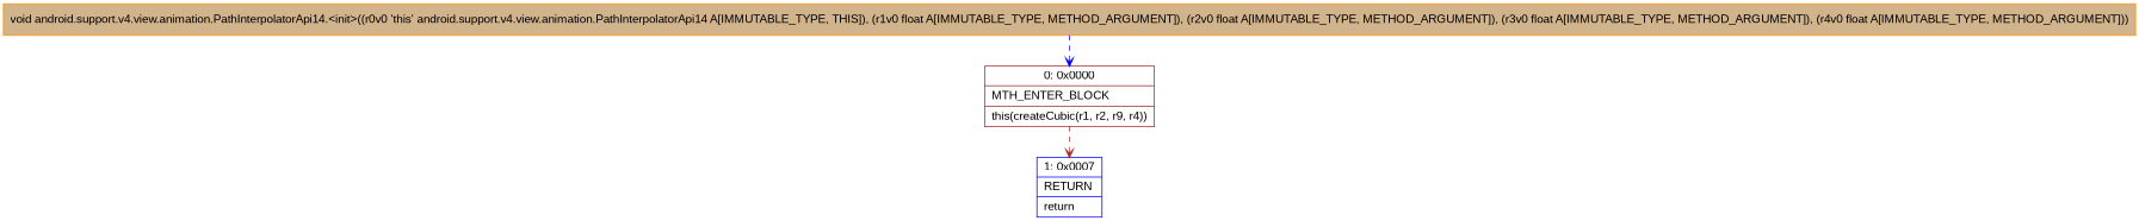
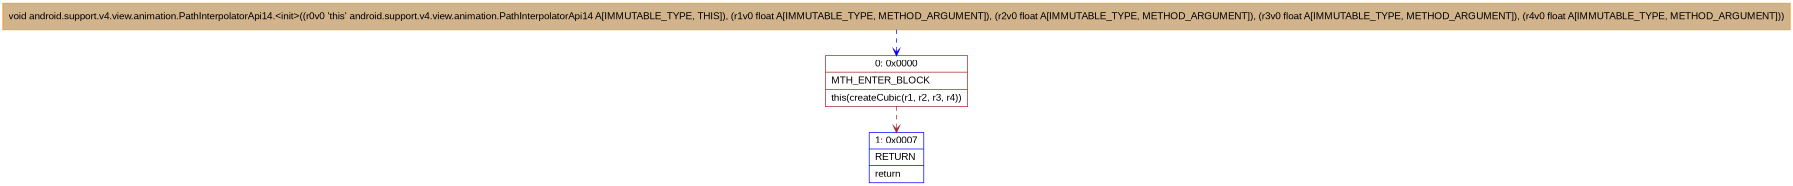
  digraph {
    fontname="Liberation Sans"
    node [shape=record style=filled fillcolor=white fontname="Liberation Sans"]
    edge [style=dashed arrowhead=vee fontname="Liberation Sans"]
-   n1 [label="{0\:\ 0x0000|MTH_ENTER_BLOCK\l|this(createCubic(r1, r2, r9, r4))\l}" color=brown]
+   n1 [label="{0\:\ 0x0000|MTH_ENTER_BLOCK\l|this(createCubic(r1, r2, r3, r4))\l}" color=brown]
    n2 [label="{1\:\ 0x0007|RETURN\l|return\l}" color=blue]
    n3 [label="{void android.support.v4.view.animation.PathInterpolatorApi14.\<init\>((r0v0 'this' android.support.v4.view.animation.PathInterpolatorApi14 A[IMMUTABLE_TYPE, THIS]), (r1v0 float A[IMMUTABLE_TYPE, METHOD_ARGUMENT]), (r2v0 float A[IMMUTABLE_TYPE, METHOD_ARGUMENT]), (r3v0 float A[IMMUTABLE_TYPE, METHOD_ARGUMENT]), (r4v0 float A[IMMUTABLE_TYPE, METHOD_ARGUMENT])) }" fillcolor=tan color=darkorange]
    n1 -> n2 [color=brown]
    n3 -> n1 [color=blue]
  }
